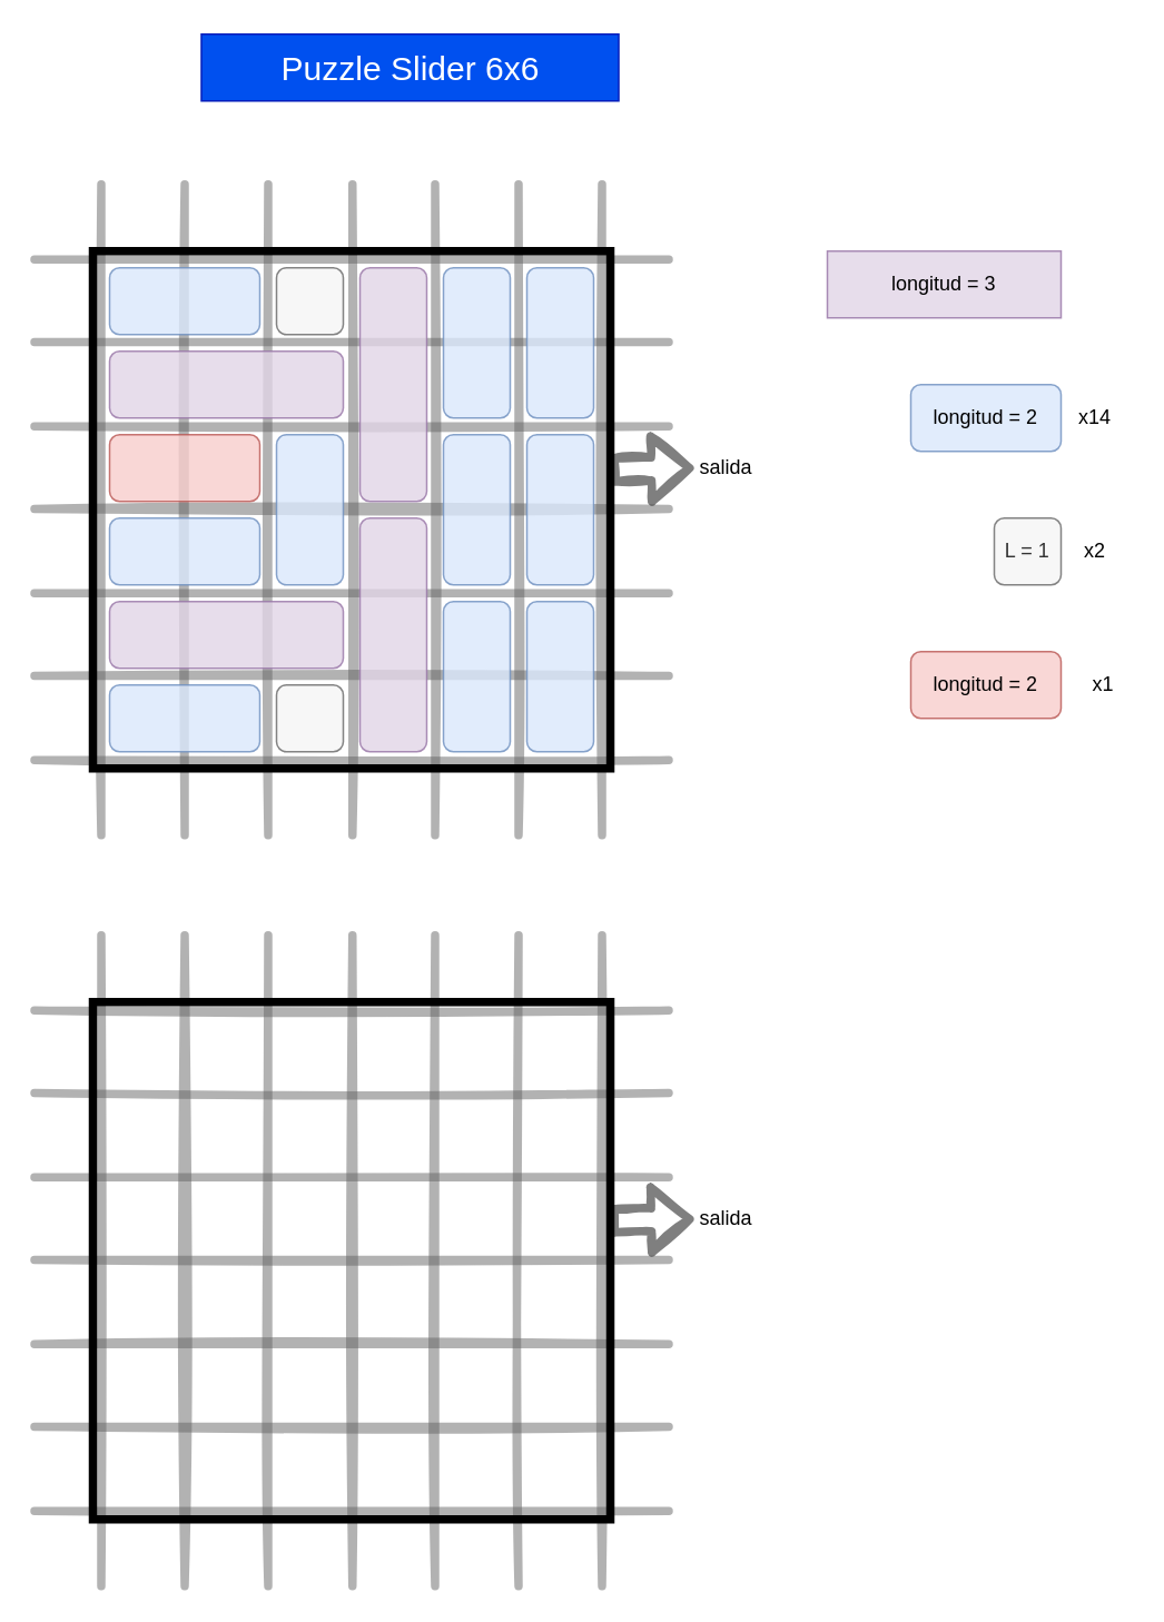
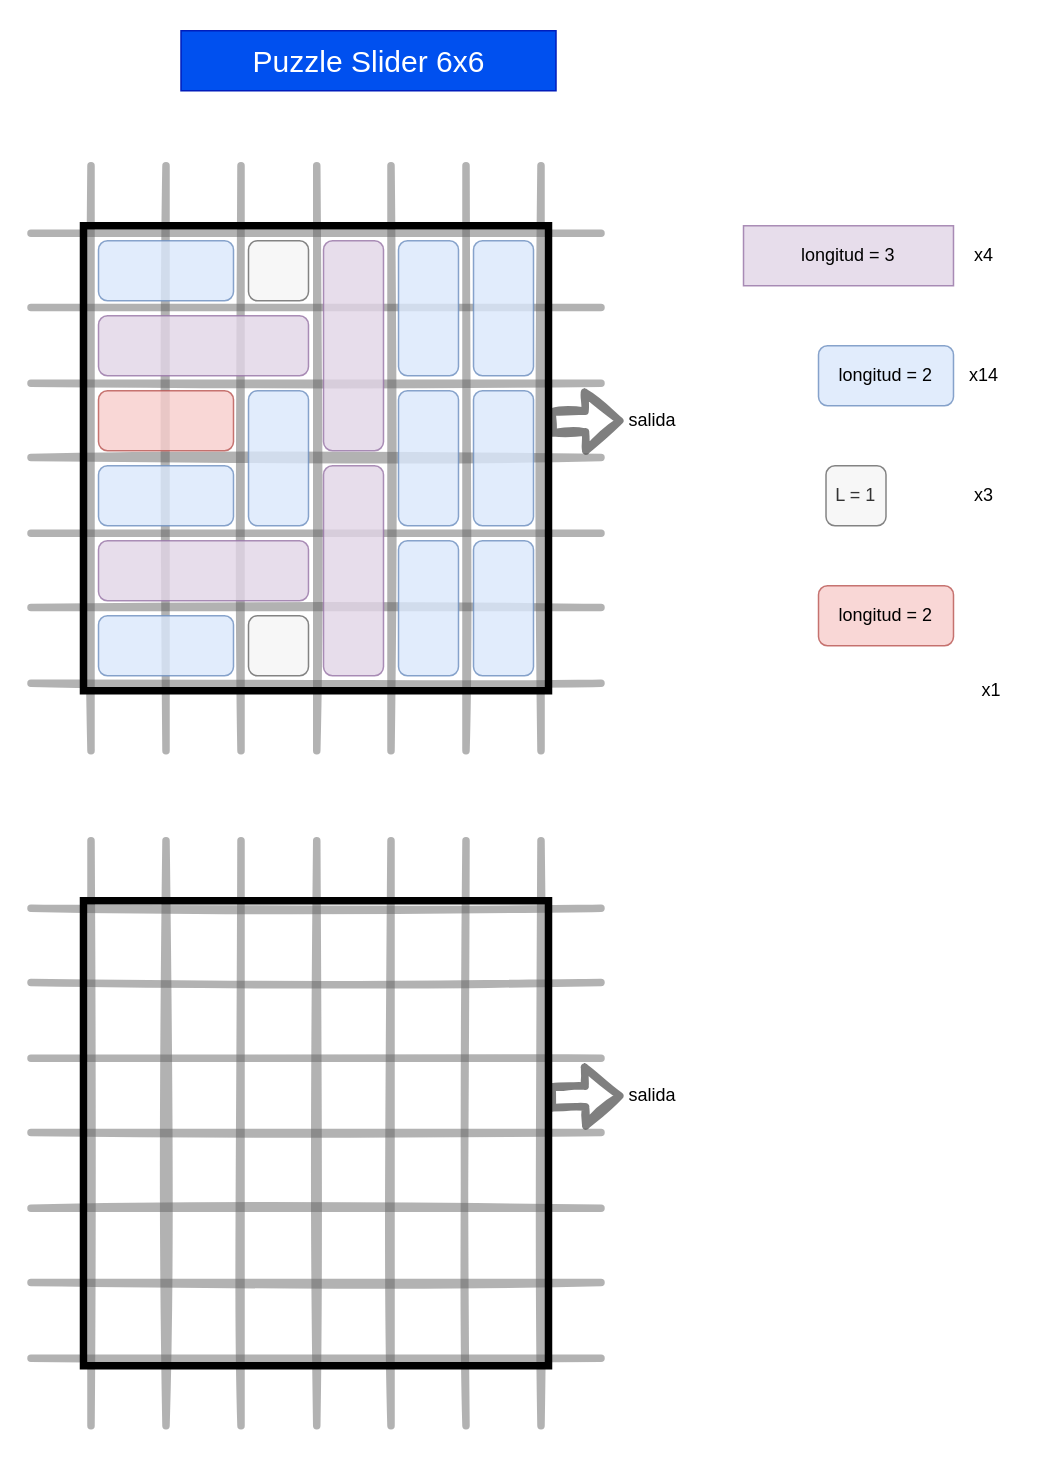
  <mxCell id="0" />
  <mxCell id="1" parent="0" />
  <mxCell id="2" value="" style="endArrow=none;html=1;rounded=0;strokeWidth=5;fillColor=#f5f5f5;strokeColor=#666666;opacity=50;sketch=1;" parent="1" edge="1"><mxGeometry width="50" height="50" relative="1" as="geometry"><mxPoint x="400" y="204.5" as="sourcePoint" /><mxPoint x="20" y="204.5" as="targetPoint" /></mxGeometry></mxCell>
  <mxCell id="3" value="" style="endArrow=none;html=1;rounded=0;strokeWidth=5;fillColor=#f5f5f5;strokeColor=#666666;opacity=50;sketch=1;" parent="1" edge="1"><mxGeometry width="50" height="50" relative="1" as="geometry"><mxPoint x="400" y="255" as="sourcePoint" /><mxPoint x="20" y="255" as="targetPoint" /></mxGeometry></mxCell>
  <mxCell id="4" value="" style="endArrow=none;html=1;rounded=0;strokeWidth=5;fillColor=#f5f5f5;strokeColor=#666666;opacity=50;sketch=1;" parent="1" edge="1"><mxGeometry width="50" height="50" relative="1" as="geometry"><mxPoint x="400" y="304.5" as="sourcePoint" /><mxPoint x="20" y="304.5" as="targetPoint" /></mxGeometry></mxCell>
  <mxCell id="5" value="" style="endArrow=none;html=1;rounded=0;strokeWidth=5;fillColor=#f5f5f5;strokeColor=#666666;opacity=50;sketch=1;" parent="1" edge="1"><mxGeometry width="50" height="50" relative="1" as="geometry"><mxPoint x="400" y="355" as="sourcePoint" /><mxPoint x="20" y="355" as="targetPoint" /></mxGeometry></mxCell>
  <mxCell id="6" value="" style="endArrow=none;html=1;rounded=0;strokeWidth=5;fillColor=#f5f5f5;strokeColor=#666666;opacity=50;sketch=1;" parent="1" edge="1"><mxGeometry width="50" height="50" relative="1" as="geometry"><mxPoint x="400" y="404.5" as="sourcePoint" /><mxPoint x="20" y="404.5" as="targetPoint" /></mxGeometry></mxCell>
  <mxCell id="7" value="" style="endArrow=none;html=1;rounded=0;strokeWidth=5;fillColor=#f5f5f5;strokeColor=#666666;opacity=50;sketch=1;" parent="1" edge="1"><mxGeometry width="50" height="50" relative="1" as="geometry"><mxPoint x="400" y="455" as="sourcePoint" /><mxPoint x="20" y="455" as="targetPoint" /></mxGeometry></mxCell>
  <mxCell id="8" value="" style="endArrow=none;html=1;rounded=0;strokeWidth=5;fillColor=#f5f5f5;strokeColor=#666666;opacity=50;sketch=1;" parent="1" edge="1"><mxGeometry width="50" height="50" relative="1" as="geometry"><mxPoint x="60" y="500" as="sourcePoint" /><mxPoint x="60" y="110" as="targetPoint" /></mxGeometry></mxCell>
  <mxCell id="9" value="" style="endArrow=none;html=1;rounded=0;strokeWidth=5;fillColor=#f5f5f5;strokeColor=#666666;opacity=50;sketch=1;" parent="1" edge="1"><mxGeometry width="50" height="50" relative="1" as="geometry"><mxPoint x="360" y="500" as="sourcePoint" /><mxPoint x="360" y="110" as="targetPoint" /></mxGeometry></mxCell>
  <mxCell id="10" value="" style="endArrow=none;html=1;rounded=0;strokeWidth=5;fillColor=#f5f5f5;strokeColor=#666666;opacity=50;sketch=1;" parent="1" edge="1"><mxGeometry width="50" height="50" relative="1" as="geometry"><mxPoint x="160" y="500" as="sourcePoint" /><mxPoint x="160" y="110" as="targetPoint" /></mxGeometry></mxCell>
  <mxCell id="11" value="" style="endArrow=none;html=1;rounded=0;strokeWidth=5;fillColor=#f5f5f5;strokeColor=#666666;opacity=50;sketch=1;" parent="1" edge="1"><mxGeometry width="50" height="50" relative="1" as="geometry"><mxPoint x="210.5" y="500" as="sourcePoint" /><mxPoint x="210.5" y="110" as="targetPoint" /></mxGeometry></mxCell>
  <mxCell id="12" value="" style="endArrow=none;html=1;rounded=0;strokeWidth=5;fillColor=#f5f5f5;strokeColor=#666666;opacity=50;sketch=1;" parent="1" edge="1"><mxGeometry width="50" height="50" relative="1" as="geometry"><mxPoint x="260" y="500" as="sourcePoint" /><mxPoint x="260" y="110" as="targetPoint" /></mxGeometry></mxCell>
  <mxCell id="13" value="" style="endArrow=none;html=1;rounded=0;strokeWidth=5;fillColor=#f5f5f5;strokeColor=#666666;opacity=50;sketch=1;" parent="1" edge="1"><mxGeometry width="50" height="50" relative="1" as="geometry"><mxPoint x="310" y="500" as="sourcePoint" /><mxPoint x="310" y="110" as="targetPoint" /></mxGeometry></mxCell>
  <mxCell id="14" value="" style="endArrow=none;html=1;rounded=0;strokeWidth=5;fillColor=#f5f5f5;strokeColor=#666666;opacity=50;sketch=1;" parent="1" edge="1"><mxGeometry width="50" height="50" relative="1" as="geometry"><mxPoint x="400" y="155" as="sourcePoint" /><mxPoint x="20" y="155" as="targetPoint" /></mxGeometry></mxCell>
  <mxCell id="15" value="" style="endArrow=none;html=1;rounded=0;strokeWidth=5;fillColor=#f5f5f5;strokeColor=#666666;opacity=50;sketch=1;" parent="1" edge="1"><mxGeometry width="50" height="50" relative="1" as="geometry"><mxPoint x="110" y="500" as="sourcePoint" /><mxPoint x="110" y="110" as="targetPoint" /></mxGeometry></mxCell>
  <mxCell id="16" value="" style="whiteSpace=wrap;html=1;aspect=fixed;fillColor=none;strokeWidth=5;" parent="1" vertex="1"><mxGeometry x="55" y="150" width="310" height="310" as="geometry" /></mxCell>
  <mxCell id="17" value="" style="rounded=1;whiteSpace=wrap;html=1;fillColor=#dae8fc;strokeColor=#6c8ebf;opacity=80;" parent="1" vertex="1"><mxGeometry x="65" y="160" width="90" height="40" as="geometry" /></mxCell>
  <mxCell id="18" value="" style="rounded=1;whiteSpace=wrap;html=1;fillColor=#e1d5e7;strokeColor=#9673a6;opacity=80;" parent="1" vertex="1"><mxGeometry x="65" y="210" width="140" height="40" as="geometry" /></mxCell>
  <mxCell id="19" value="" style="rounded=1;whiteSpace=wrap;html=1;fillColor=#f8cecc;strokeColor=#b85450;opacity=80;" parent="1" vertex="1"><mxGeometry x="65" y="260" width="90" height="40" as="geometry" /></mxCell>
  <mxCell id="20" value="" style="rounded=1;whiteSpace=wrap;html=1;fillColor=#dae8fc;strokeColor=#6c8ebf;opacity=80;" parent="1" vertex="1"><mxGeometry x="65" y="310" width="90" height="40" as="geometry" /></mxCell>
  <mxCell id="21" value="" style="rounded=1;whiteSpace=wrap;html=1;fillColor=#dae8fc;strokeColor=#6c8ebf;opacity=80;" parent="1" vertex="1"><mxGeometry x="65" y="410" width="90" height="40" as="geometry" /></mxCell>
  <mxCell id="22" value="" style="rounded=1;whiteSpace=wrap;html=1;fillColor=#e1d5e7;strokeColor=#9673a6;opacity=80;" parent="1" vertex="1"><mxGeometry x="65" y="360" width="140" height="40" as="geometry" /></mxCell>
  <mxCell id="23" value="" style="rounded=1;whiteSpace=wrap;html=1;fillColor=#dae8fc;strokeColor=#6c8ebf;rotation=-90;opacity=80;" parent="1" vertex="1"><mxGeometry x="140" y="285" width="90" height="40" as="geometry" /></mxCell>
  <mxCell id="24" value="" style="rounded=1;whiteSpace=wrap;html=1;fillColor=#f5f5f5;fontColor=#333333;strokeColor=#666666;opacity=80;" parent="1" vertex="1"><mxGeometry x="165" y="160" width="40" height="40" as="geometry" /></mxCell>
  <mxCell id="25" value="" style="rounded=1;whiteSpace=wrap;html=1;fillColor=#f5f5f5;fontColor=#333333;strokeColor=#666666;opacity=80;" parent="1" vertex="1"><mxGeometry x="165" y="410" width="40" height="40" as="geometry" /></mxCell>
  <mxCell id="26" value="" style="rounded=1;whiteSpace=wrap;html=1;fillColor=#e1d5e7;strokeColor=#9673a6;rotation=-90;opacity=80;" parent="1" vertex="1"><mxGeometry x="165" y="210" width="140" height="40" as="geometry" /></mxCell>
  <mxCell id="27" value="" style="rounded=1;whiteSpace=wrap;html=1;fillColor=#e1d5e7;strokeColor=#9673a6;rotation=-90;opacity=80;" parent="1" vertex="1"><mxGeometry x="165" y="360" width="140" height="40" as="geometry" /></mxCell>
  <mxCell id="28" value="" style="rounded=1;whiteSpace=wrap;html=1;fillColor=#dae8fc;strokeColor=#6c8ebf;rotation=-90;opacity=80;" parent="1" vertex="1"><mxGeometry x="290" y="185" width="90" height="40" as="geometry" /></mxCell>
  <mxCell id="29" value="" style="rounded=1;whiteSpace=wrap;html=1;fillColor=#dae8fc;strokeColor=#6c8ebf;rotation=-90;opacity=80;" parent="1" vertex="1"><mxGeometry x="240" y="185" width="90" height="40" as="geometry" /></mxCell>
  <mxCell id="30" value="" style="rounded=1;whiteSpace=wrap;html=1;fillColor=#dae8fc;strokeColor=#6c8ebf;rotation=-90;opacity=80;" parent="1" vertex="1"><mxGeometry x="290" y="285" width="90" height="40" as="geometry" /></mxCell>
  <mxCell id="31" value="" style="rounded=1;whiteSpace=wrap;html=1;fillColor=#dae8fc;strokeColor=#6c8ebf;rotation=-90;opacity=80;" parent="1" vertex="1"><mxGeometry x="240" y="285" width="90" height="40" as="geometry" /></mxCell>
  <mxCell id="32" value="" style="rounded=1;whiteSpace=wrap;html=1;fillColor=#dae8fc;strokeColor=#6c8ebf;rotation=-90;opacity=80;" parent="1" vertex="1"><mxGeometry x="290" y="385" width="90" height="40" as="geometry" /></mxCell>
  <mxCell id="33" value="" style="rounded=1;whiteSpace=wrap;html=1;fillColor=#dae8fc;strokeColor=#6c8ebf;rotation=-90;opacity=80;" parent="1" vertex="1"><mxGeometry x="240" y="385" width="90" height="40" as="geometry" /></mxCell>
  <mxCell id="34" value="" style="shape=flexArrow;endArrow=classic;html=1;rounded=0;sketch=1;strokeWidth=5;opacity=50;exitX=1;exitY=0.423;exitDx=0;exitDy=0;exitPerimeter=0;" parent="1" source="16" edge="1"><mxGeometry width="50" height="50" relative="1" as="geometry"><mxPoint x="285" y="400" as="sourcePoint" /><mxPoint x="415" y="280" as="targetPoint" /></mxGeometry></mxCell>
  <mxCell id="35" value="salida" style="text;html=1;align=center;verticalAlign=middle;resizable=0;points=[];autosize=1;strokeColor=none;fillColor=none;" parent="1" vertex="1"><mxGeometry x="409" y="270" width="50" height="20" as="geometry" /></mxCell>
  <mxCell id="36" value="" style="endArrow=none;html=1;rounded=0;strokeWidth=5;fillColor=#f5f5f5;strokeColor=#666666;opacity=50;sketch=1;" parent="1" edge="1"><mxGeometry width="50" height="50" relative="1" as="geometry"><mxPoint x="360" y="950" as="sourcePoint" /><mxPoint x="360" y="560" as="targetPoint" /></mxGeometry></mxCell>
  <mxCell id="37" value="" style="endArrow=none;html=1;rounded=0;strokeWidth=5;fillColor=#f5f5f5;strokeColor=#666666;opacity=50;sketch=1;" parent="1" edge="1"><mxGeometry width="50" height="50" relative="1" as="geometry"><mxPoint x="160" y="950" as="sourcePoint" /><mxPoint x="160" y="560" as="targetPoint" /></mxGeometry></mxCell>
  <mxCell id="38" value="" style="endArrow=none;html=1;rounded=0;strokeWidth=5;fillColor=#f5f5f5;strokeColor=#666666;opacity=50;sketch=1;" parent="1" edge="1"><mxGeometry width="50" height="50" relative="1" as="geometry"><mxPoint x="210.5" y="950" as="sourcePoint" /><mxPoint x="210.5" y="560" as="targetPoint" /></mxGeometry></mxCell>
  <mxCell id="39" value="" style="endArrow=none;html=1;rounded=0;strokeWidth=5;fillColor=#f5f5f5;strokeColor=#666666;opacity=50;sketch=1;" parent="1" edge="1"><mxGeometry width="50" height="50" relative="1" as="geometry"><mxPoint x="260" y="950" as="sourcePoint" /><mxPoint x="260" y="560" as="targetPoint" /></mxGeometry></mxCell>
  <mxCell id="40" value="" style="endArrow=none;html=1;rounded=0;strokeWidth=5;fillColor=#f5f5f5;strokeColor=#666666;opacity=50;sketch=1;" parent="1" edge="1"><mxGeometry width="50" height="50" relative="1" as="geometry"><mxPoint x="310" y="950" as="sourcePoint" /><mxPoint x="310" y="560" as="targetPoint" /></mxGeometry></mxCell>
  <mxCell id="41" value="" style="endArrow=none;html=1;rounded=0;strokeWidth=5;fillColor=#f5f5f5;strokeColor=#666666;opacity=50;sketch=1;" parent="1" edge="1"><mxGeometry width="50" height="50" relative="1" as="geometry"><mxPoint x="400" y="605" as="sourcePoint" /><mxPoint x="20" y="605" as="targetPoint" /></mxGeometry></mxCell>
  <mxCell id="42" value="" style="endArrow=none;html=1;rounded=0;strokeWidth=5;fillColor=#f5f5f5;strokeColor=#666666;opacity=50;sketch=1;" parent="1" edge="1"><mxGeometry width="50" height="50" relative="1" as="geometry"><mxPoint x="110" y="950" as="sourcePoint" /><mxPoint x="110" y="560" as="targetPoint" /></mxGeometry></mxCell>
  <mxCell id="43" value="longitud = 3" style="whiteSpace=wrap;html=1;fillColor=#e1d5e7;strokeColor=#9673a6;aspect=fixed;opacity=80;rounded=0;" parent="1" vertex="1"><mxGeometry x="495" y="150" width="140" height="40" as="geometry" /></mxCell>
  <mxCell id="44" value="longitud = 2" style="rounded=1;whiteSpace=wrap;html=1;fillColor=#dae8fc;strokeColor=#6c8ebf;opacity=80;" parent="1" vertex="1"><mxGeometry x="545" y="230" width="90" height="40" as="geometry" /></mxCell>
- <mxCell id="45" value="L = 1" style="rounded=1;whiteSpace=wrap;html=1;fillColor=#f5f5f5;fontColor=#333333;strokeColor=#666666;opacity=80;" parent="1" vertex="1"><mxGeometry x="595" y="310" width="40" height="40" as="geometry" /></mxCell>
+ <mxCell id="45" value="L = 1" style="rounded=1;whiteSpace=wrap;html=1;fillColor=#f5f5f5;fontColor=#333333;strokeColor=#666666;opacity=80;" parent="1" vertex="1"><mxGeometry x="550" y="310" width="40" height="40" as="geometry" /></mxCell>
  <mxCell id="46" value="longitud = 2" style="rounded=1;whiteSpace=wrap;html=1;fillColor=#f8cecc;strokeColor=#b85450;opacity=80;" parent="1" vertex="1"><mxGeometry x="545" y="390" width="90" height="40" as="geometry" /></mxCell>
  <mxCell id="47" value="" style="endArrow=none;html=1;rounded=0;strokeWidth=5;fillColor=#f5f5f5;strokeColor=#666666;opacity=50;sketch=1;" parent="1" edge="1"><mxGeometry width="50" height="50" relative="1" as="geometry"><mxPoint x="60" y="950" as="sourcePoint" /><mxPoint x="60" y="560" as="targetPoint" /></mxGeometry></mxCell>
  <mxCell id="48" value="" style="endArrow=none;html=1;rounded=0;strokeWidth=5;fillColor=#f5f5f5;strokeColor=#666666;opacity=50;sketch=1;" parent="1" edge="1"><mxGeometry width="50" height="50" relative="1" as="geometry"><mxPoint x="400" y="654.5" as="sourcePoint" /><mxPoint x="20" y="654.5" as="targetPoint" /></mxGeometry></mxCell>
  <mxCell id="49" value="" style="endArrow=none;html=1;rounded=0;strokeWidth=5;fillColor=#f5f5f5;strokeColor=#666666;opacity=50;sketch=1;" parent="1" edge="1"><mxGeometry width="50" height="50" relative="1" as="geometry"><mxPoint x="400" y="705" as="sourcePoint" /><mxPoint x="20" y="705" as="targetPoint" /></mxGeometry></mxCell>
  <mxCell id="50" value="" style="endArrow=none;html=1;rounded=0;strokeWidth=5;fillColor=#f5f5f5;strokeColor=#666666;opacity=50;sketch=1;" parent="1" edge="1"><mxGeometry width="50" height="50" relative="1" as="geometry"><mxPoint x="400" y="754.5" as="sourcePoint" /><mxPoint x="20" y="754.5" as="targetPoint" /></mxGeometry></mxCell>
  <mxCell id="51" value="" style="endArrow=none;html=1;rounded=0;strokeWidth=5;fillColor=#f5f5f5;strokeColor=#666666;opacity=50;sketch=1;" parent="1" edge="1"><mxGeometry width="50" height="50" relative="1" as="geometry"><mxPoint x="400" y="805" as="sourcePoint" /><mxPoint x="20" y="805" as="targetPoint" /></mxGeometry></mxCell>
  <mxCell id="52" value="" style="endArrow=none;html=1;rounded=0;strokeWidth=5;fillColor=#f5f5f5;strokeColor=#666666;opacity=50;sketch=1;" parent="1" edge="1"><mxGeometry width="50" height="50" relative="1" as="geometry"><mxPoint x="400" y="854.5" as="sourcePoint" /><mxPoint x="20" y="854.5" as="targetPoint" /></mxGeometry></mxCell>
  <mxCell id="53" value="" style="endArrow=none;html=1;rounded=0;strokeWidth=5;fillColor=#f5f5f5;strokeColor=#666666;opacity=50;sketch=1;" parent="1" edge="1"><mxGeometry width="50" height="50" relative="1" as="geometry"><mxPoint x="400" y="905" as="sourcePoint" /><mxPoint x="20" y="905" as="targetPoint" /></mxGeometry></mxCell>
+ <mxCell id="54" value="x4" style="text;html=1;align=center;verticalAlign=middle;resizable=0;points=[];autosize=1;strokeColor=none;fillColor=none;" parent="1" vertex="1"><mxGeometry x="640" y="160" width="30" height="20" as="geometry" /></mxCell>
  <mxCell id="55" value="x14" style="text;html=1;align=center;verticalAlign=middle;resizable=0;points=[];autosize=1;strokeColor=none;fillColor=none;" parent="1" vertex="1"><mxGeometry x="635" y="240" width="40" height="20" as="geometry" /></mxCell>
- <mxCell id="56" value="x2" style="text;html=1;align=center;verticalAlign=middle;resizable=0;points=[];autosize=1;strokeColor=none;fillColor=none;" parent="1" vertex="1"><mxGeometry x="640" y="320" width="30" height="20" as="geometry" /></mxCell>
- <mxCell id="57" value="x1" style="text;html=1;align=center;verticalAlign=middle;resizable=0;points=[];autosize=1;strokeColor=none;fillColor=none;" parent="1" vertex="1"><mxGeometry x="645" y="400" width="30" height="20" as="geometry" /></mxCell>
+ <mxCell id="56" value="x3" style="text;html=1;align=center;verticalAlign=middle;resizable=0;points=[];autosize=1;strokeColor=none;fillColor=none;" parent="1" vertex="1"><mxGeometry x="640" y="320" width="30" height="20" as="geometry" /></mxCell>
+ <mxCell id="57" value="x1" style="text;html=1;align=center;verticalAlign=middle;resizable=0;points=[];autosize=1;strokeColor=none;fillColor=none;" parent="1" vertex="1"><mxGeometry x="645" y="450" width="30" height="20" as="geometry" /></mxCell>
  <mxCell id="58" value="Puzzle Slider 6x6" style="text;html=1;align=center;verticalAlign=middle;resizable=0;points=[];autosize=1;strokeColor=#001DBC;fillColor=#0050ef;fontSize=20;fontColor=#ffffff;" parent="1" vertex="1"><mxGeometry x="120" y="20" width="250" height="40" as="geometry" /></mxCell>
  <mxCell id="59" value="" style="whiteSpace=wrap;html=1;aspect=fixed;fillColor=none;strokeWidth=5;" parent="1" vertex="1"><mxGeometry x="55" y="600" width="310" height="310" as="geometry" /></mxCell>
  <mxCell id="60" value="salida" style="text;html=1;align=center;verticalAlign=middle;resizable=0;points=[];autosize=1;strokeColor=none;fillColor=none;" parent="1" vertex="1"><mxGeometry x="409" y="720" width="50" height="20" as="geometry" /></mxCell>
  <mxCell id="61" value="" style="shape=flexArrow;endArrow=classic;html=1;rounded=0;sketch=1;strokeWidth=5;opacity=50;exitX=1;exitY=0.423;exitDx=0;exitDy=0;exitPerimeter=0;" parent="1" source="59" edge="1"><mxGeometry width="50" height="50" relative="1" as="geometry"><mxPoint x="285" y="850" as="sourcePoint" /><mxPoint x="415" y="730" as="targetPoint" /></mxGeometry></mxCell>
